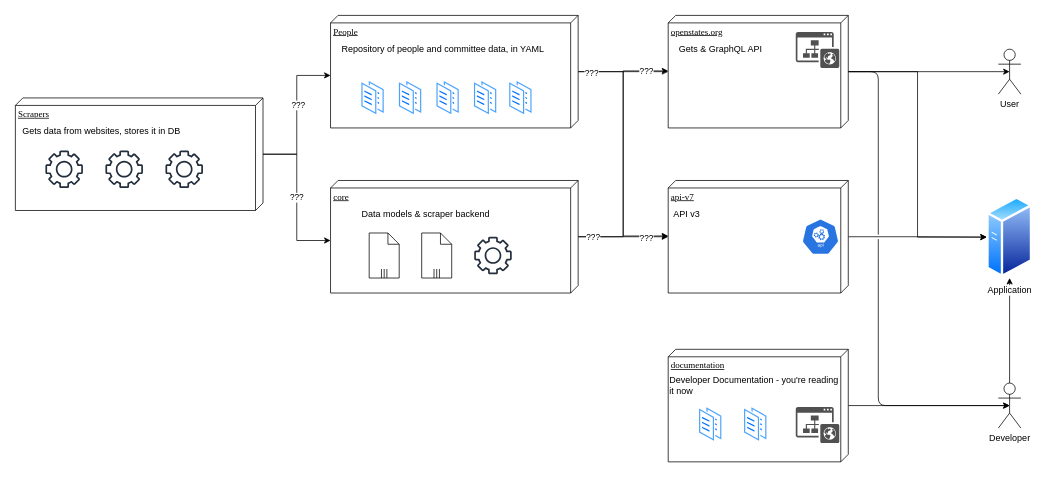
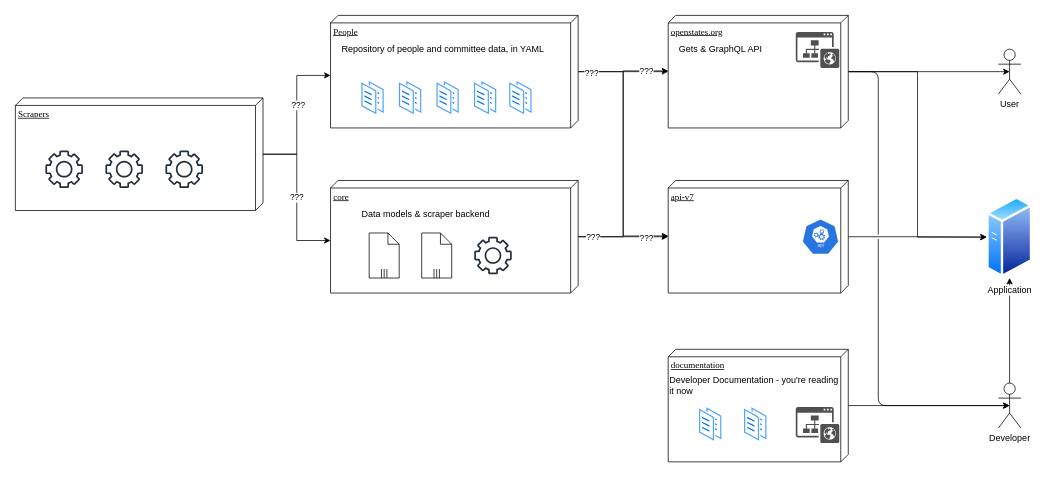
  <mxCell id="0" />
  <mxCell id="1" parent="0" />
  <mxCell id="2" style="edgeStyle=orthogonalEdgeStyle;rounded=0;orthogonalLoop=1;jettySize=auto;html=1;entryX=0;entryY=0;entryDx=80;entryDy=330;entryPerimeter=0;" edge="1" parent="1" source="5" target="9"><mxGeometry relative="1" as="geometry" /></mxCell>
  <mxCell id="3" value="???" style="edgeLabel;html=1;align=center;verticalAlign=middle;resizable=0;points=[];" vertex="1" connectable="0" parent="2"><mxGeometry x="0.139" y="-1" relative="1" as="geometry"><mxPoint as="offset" /></mxGeometry></mxCell>
  <mxCell id="4" value="???" style="edgeStyle=orthogonalEdgeStyle;rounded=0;orthogonalLoop=1;jettySize=auto;html=1;entryX=0;entryY=0;entryDx=80;entryDy=330;entryPerimeter=0;" edge="1" parent="1" source="5" target="15"><mxGeometry relative="1" as="geometry" /></mxCell>
  <mxCell id="5" value="Scrapers" style="verticalAlign=top;align=left;spacingTop=8;spacingLeft=2;spacingRight=12;shape=cube;size=10;direction=south;fontStyle=4;html=1;rounded=0;shadow=0;comic=0;labelBackgroundColor=none;strokeWidth=1;fontFamily=Verdana;fontSize=12" parent="1" vertex="1"><mxGeometry x="20" y="130" width="330" height="150" as="geometry" /></mxCell>
  <mxCell id="6" style="edgeStyle=orthogonalEdgeStyle;rounded=0;orthogonalLoop=1;jettySize=auto;html=1;endArrow=open;" edge="1" parent="1" source="9" target="32"><mxGeometry relative="1" as="geometry" /></mxCell>
  <mxCell id="7" style="edgeStyle=orthogonalEdgeStyle;rounded=0;orthogonalLoop=1;jettySize=auto;html=1;entryX=0.493;entryY=1;entryDx=0;entryDy=0;entryPerimeter=0;" edge="1" parent="1" source="9" target="37"><mxGeometry relative="1" as="geometry" /></mxCell>
  <mxCell id="8" value="???" style="edgeLabel;html=1;align=center;verticalAlign=middle;resizable=0;points=[];" vertex="1" connectable="0" parent="7"><mxGeometry x="-0.9" y="-1" relative="1" as="geometry"><mxPoint as="offset" /></mxGeometry></mxCell>
  <mxCell id="9" value="&lt;div&gt;People&lt;/div&gt;" style="verticalAlign=top;align=left;spacingTop=8;spacingLeft=2;spacingRight=12;shape=cube;size=10;direction=south;fontStyle=4;html=1;rounded=0;shadow=0;comic=0;labelBackgroundColor=none;strokeWidth=1;fontFamily=Verdana;fontSize=12" parent="1" vertex="1"><mxGeometry x="440" y="20" width="330" height="150" as="geometry" /></mxCell>
  <mxCell id="10" style="edgeStyle=orthogonalEdgeStyle;rounded=0;orthogonalLoop=1;jettySize=auto;html=1;entryX=0.493;entryY=1;entryDx=0;entryDy=0;entryPerimeter=0;" edge="1" parent="1" source="15" target="32"><mxGeometry relative="1" as="geometry" /></mxCell>
  <mxCell id="11" value="???" style="edgeLabel;html=1;align=center;verticalAlign=middle;resizable=0;points=[];" vertex="1" connectable="0" parent="10"><mxGeometry x="0.912" y="-2" relative="1" as="geometry"><mxPoint x="-15" y="-1" as="offset" /></mxGeometry></mxCell>
  <mxCell id="12" style="edgeStyle=orthogonalEdgeStyle;rounded=0;orthogonalLoop=1;jettySize=auto;html=1;" edge="1" parent="1" source="15" target="37"><mxGeometry relative="1" as="geometry" /></mxCell>
  <mxCell id="13" value="&lt;div&gt;???&lt;/div&gt;" style="edgeLabel;html=1;align=center;verticalAlign=middle;resizable=0;points=[];" vertex="1" connectable="0" parent="12"><mxGeometry x="-0.683" relative="1" as="geometry"><mxPoint as="offset" /></mxGeometry></mxCell>
  <mxCell id="14" value="???" style="edgeLabel;html=1;align=center;verticalAlign=middle;resizable=0;points=[];" vertex="1" connectable="0" parent="12"><mxGeometry x="0.75" y="-1" relative="1" as="geometry"><mxPoint x="-15" as="offset" /></mxGeometry></mxCell>
  <mxCell id="15" value="core" style="verticalAlign=top;align=left;spacingTop=8;spacingLeft=2;spacingRight=12;shape=cube;size=10;direction=south;fontStyle=4;html=1;rounded=0;shadow=0;comic=0;labelBackgroundColor=none;strokeWidth=1;fontFamily=Verdana;fontSize=12" parent="1" vertex="1"><mxGeometry x="440" y="240" width="330" height="150" as="geometry" /></mxCell>
- <mxCell id="16" value="Gets data from websites, stores it in DB" style="text;html=1;strokeColor=none;fillColor=none;align=center;verticalAlign=middle;whiteSpace=wrap;rounded=0;" vertex="1" parent="1"><mxGeometry x="20" y="160" width="230" height="30" as="geometry" /></mxCell>
  <mxCell id="17" value="Repository of people and committee data, in YAML" style="text;html=1;strokeColor=none;fillColor=none;align=center;verticalAlign=middle;whiteSpace=wrap;rounded=0;" vertex="1" parent="1"><mxGeometry x="440" y="50" width="300" height="30" as="geometry" /></mxCell>
  <mxCell id="18" value="" style="image;aspect=fixed;perimeter=ellipsePerimeter;html=1;align=center;shadow=0;dashed=0;spacingTop=3;image=img/lib/active_directory/documents.svg;" vertex="1" parent="1"><mxGeometry x="480" y="105" width="33" height="50" as="geometry" /></mxCell>
  <mxCell id="19" value="" style="image;aspect=fixed;perimeter=ellipsePerimeter;html=1;align=center;shadow=0;dashed=0;spacingTop=3;image=img/lib/active_directory/documents.svg;" vertex="1" parent="1"><mxGeometry x="530" y="105" width="33" height="50" as="geometry" /></mxCell>
  <mxCell id="20" value="" style="image;aspect=fixed;perimeter=ellipsePerimeter;html=1;align=center;shadow=0;dashed=0;spacingTop=3;image=img/lib/active_directory/documents.svg;" vertex="1" parent="1"><mxGeometry x="580" y="105" width="33" height="50" as="geometry" /></mxCell>
  <mxCell id="21" value="" style="image;aspect=fixed;perimeter=ellipsePerimeter;html=1;align=center;shadow=0;dashed=0;spacingTop=3;image=img/lib/active_directory/documents.svg;" vertex="1" parent="1"><mxGeometry x="630" y="105" width="33" height="50" as="geometry" /></mxCell>
  <mxCell id="22" value="" style="image;aspect=fixed;perimeter=ellipsePerimeter;html=1;align=center;shadow=0;dashed=0;spacingTop=3;image=img/lib/active_directory/documents.svg;" vertex="1" parent="1"><mxGeometry x="677" y="105" width="33" height="50" as="geometry" /></mxCell>
  <mxCell id="23" value="Data models &amp;amp; scraper backend" style="text;html=1;strokeColor=none;fillColor=none;align=center;verticalAlign=middle;whiteSpace=wrap;rounded=0;" vertex="1" parent="1"><mxGeometry x="461.5" y="270" width="210" height="30" as="geometry" /></mxCell>
  <mxCell id="24" value="" style="sketch=0;outlineConnect=0;fontColor=#232F3E;gradientColor=none;fillColor=#232F3D;strokeColor=none;dashed=0;verticalLabelPosition=bottom;verticalAlign=top;align=center;html=1;fontSize=12;fontStyle=0;aspect=fixed;pointerEvents=1;shape=mxgraph.aws4.gear;" vertex="1" parent="1"><mxGeometry x="631.5" y="315" width="50" height="50" as="geometry" /></mxCell>
  <mxCell id="25" value="" style="sketch=0;outlineConnect=0;fontColor=#232F3E;gradientColor=none;fillColor=#232F3D;strokeColor=none;dashed=0;verticalLabelPosition=bottom;verticalAlign=top;align=center;html=1;fontSize=12;fontStyle=0;aspect=fixed;pointerEvents=1;shape=mxgraph.aws4.gear;" vertex="1" parent="1"><mxGeometry x="60" y="200" width="50" height="50" as="geometry" /></mxCell>
  <mxCell id="26" value="" style="sketch=0;outlineConnect=0;fontColor=#232F3E;gradientColor=none;fillColor=#232F3D;strokeColor=none;dashed=0;verticalLabelPosition=bottom;verticalAlign=top;align=center;html=1;fontSize=12;fontStyle=0;aspect=fixed;pointerEvents=1;shape=mxgraph.aws4.gear;" vertex="1" parent="1"><mxGeometry x="140" y="200" width="50" height="50" as="geometry" /></mxCell>
  <mxCell id="27" value="" style="sketch=0;outlineConnect=0;fontColor=#232F3E;gradientColor=none;fillColor=#232F3D;strokeColor=none;dashed=0;verticalLabelPosition=bottom;verticalAlign=top;align=center;html=1;fontSize=12;fontStyle=0;aspect=fixed;pointerEvents=1;shape=mxgraph.aws4.gear;" vertex="1" parent="1"><mxGeometry x="220" y="200" width="50" height="50" as="geometry" /></mxCell>
  <mxCell id="28" value="" style="shape=mxgraph.bpmn.data;labelPosition=center;verticalLabelPosition=bottom;align=center;verticalAlign=top;size=15;html=1;bpmnTransferType=none;isCollection=1;" vertex="1" parent="1"><mxGeometry x="491.5" y="310" width="40" height="60" as="geometry" /></mxCell>
  <mxCell id="29" value="" style="shape=mxgraph.bpmn.data;labelPosition=center;verticalLabelPosition=bottom;align=center;verticalAlign=top;size=15;html=1;bpmnTransferType=none;isCollection=1;" vertex="1" parent="1"><mxGeometry x="561.5" y="310" width="40" height="60" as="geometry" /></mxCell>
  <mxCell id="30" style="edgeStyle=orthogonalEdgeStyle;rounded=0;orthogonalLoop=1;jettySize=auto;html=1;entryX=0.5;entryY=0.5;entryDx=0;entryDy=0;entryPerimeter=0;" edge="1" parent="1" source="32" target="48"><mxGeometry relative="1" as="geometry" /></mxCell>
  <mxCell id="31" style="edgeStyle=orthogonalEdgeStyle;rounded=0;orthogonalLoop=1;jettySize=auto;html=1;entryX=0;entryY=0.5;entryDx=0;entryDy=0;" edge="1" parent="1" source="32" target="49"><mxGeometry relative="1" as="geometry" /></mxCell>
  <mxCell id="32" value="openstates.org" style="verticalAlign=top;align=left;spacingTop=8;spacingLeft=2;spacingRight=12;shape=cube;size=10;direction=south;fontStyle=4;html=1;rounded=0;shadow=0;comic=0;labelBackgroundColor=none;strokeWidth=1;fontFamily=Verdana;fontSize=12" vertex="1" parent="1"><mxGeometry x="890" y="20" width="240" height="150" as="geometry" /></mxCell>
  <mxCell id="33" value="Gets &amp;amp; GraphQL API" style="text;html=1;strokeColor=none;fillColor=none;align=center;verticalAlign=middle;whiteSpace=wrap;rounded=0;" vertex="1" parent="1"><mxGeometry x="890" y="50" width="140" height="30" as="geometry" /></mxCell>
  <mxCell id="34" value="" style="sketch=0;pointerEvents=1;shadow=0;dashed=0;html=1;strokeColor=none;fillColor=#505050;labelPosition=center;verticalLabelPosition=bottom;verticalAlign=top;outlineConnect=0;align=center;shape=mxgraph.office.sites.website_public;" vertex="1" parent="1"><mxGeometry x="1060" y="42" width="58" height="48" as="geometry" /></mxCell>
  <mxCell id="35" value="" style="shape=image;html=1;verticalAlign=top;verticalLabelPosition=bottom;labelBackgroundColor=#ffffff;imageAspect=0;aspect=fixed;image=https://cdn3.iconfinder.com/data/icons/brands-pack/240/graphql-128.png" vertex="1" parent="1"><mxGeometry x="1060" y="100" width="58" height="58" as="geometry" /></mxCell>
  <mxCell id="36" style="edgeStyle=orthogonalEdgeStyle;rounded=0;orthogonalLoop=1;jettySize=auto;html=1;" edge="1" parent="1" source="37" target="49"><mxGeometry relative="1" as="geometry" /></mxCell>
  <mxCell id="37" value="api-v7" style="verticalAlign=top;align=left;spacingTop=8;spacingLeft=2;spacingRight=12;shape=cube;size=10;direction=south;fontStyle=4;html=1;rounded=0;shadow=0;comic=0;labelBackgroundColor=none;strokeWidth=1;fontFamily=Verdana;fontSize=12" vertex="1" parent="1"><mxGeometry x="890" y="240" width="240" height="150" as="geometry" /></mxCell>
- <mxCell id="38" value="API v3" style="text;html=1;strokeColor=none;fillColor=none;align=center;verticalAlign=middle;whiteSpace=wrap;rounded=0;" vertex="1" parent="1"><mxGeometry x="890" y="270" width="50" height="30" as="geometry" /></mxCell>
  <mxCell id="39" value="" style="sketch=0;html=1;dashed=0;whitespace=wrap;fillColor=#2875E2;strokeColor=#ffffff;points=[[0.005,0.63,0],[0.1,0.2,0],[0.9,0.2,0],[0.5,0,0],[0.995,0.63,0],[0.72,0.99,0],[0.5,1,0],[0.28,0.99,0]];verticalLabelPosition=bottom;align=center;verticalAlign=top;shape=mxgraph.kubernetes.icon;prIcon=api" vertex="1" parent="1"><mxGeometry x="1068" y="291" width="50" height="48" as="geometry" /></mxCell>
  <mxCell id="40" style="edgeStyle=orthogonalEdgeStyle;rounded=0;orthogonalLoop=1;jettySize=auto;html=1;entryX=0.5;entryY=0.5;entryDx=0;entryDy=0;entryPerimeter=0;" edge="1" parent="1" source="41" target="47"><mxGeometry relative="1" as="geometry" /></mxCell>
  <mxCell id="41" value="documentation" style="verticalAlign=top;align=left;spacingTop=8;spacingLeft=2;spacingRight=12;shape=cube;size=10;direction=south;fontStyle=4;html=1;rounded=0;shadow=0;comic=0;labelBackgroundColor=none;strokeWidth=1;fontFamily=Verdana;fontSize=12" vertex="1" parent="1"><mxGeometry x="890" y="465" width="240" height="150" as="geometry" /></mxCell>
  <mxCell id="42" value="Developer Documentation - you're reading it now" style="text;html=1;strokeColor=none;fillColor=none;align=left;verticalAlign=middle;whiteSpace=wrap;rounded=0;" vertex="1" parent="1"><mxGeometry x="890" y="495" width="230" height="35" as="geometry" /></mxCell>
  <mxCell id="43" value="" style="image;aspect=fixed;perimeter=ellipsePerimeter;html=1;align=center;shadow=0;dashed=0;spacingTop=3;image=img/lib/active_directory/documents.svg;" vertex="1" parent="1"><mxGeometry x="930" y="540" width="33" height="50" as="geometry" /></mxCell>
  <mxCell id="44" value="" style="image;aspect=fixed;perimeter=ellipsePerimeter;html=1;align=center;shadow=0;dashed=0;spacingTop=3;image=img/lib/active_directory/documents.svg;" vertex="1" parent="1"><mxGeometry x="990" y="540" width="33" height="50" as="geometry" /></mxCell>
  <mxCell id="45" value="" style="sketch=0;pointerEvents=1;shadow=0;dashed=0;html=1;strokeColor=none;fillColor=#505050;labelPosition=center;verticalLabelPosition=bottom;verticalAlign=top;outlineConnect=0;align=center;shape=mxgraph.office.sites.website_public;" vertex="1" parent="1"><mxGeometry x="1060" y="542" width="58" height="48" as="geometry" /></mxCell>
  <mxCell id="46" style="edgeStyle=orthogonalEdgeStyle;rounded=0;orthogonalLoop=1;jettySize=auto;html=1;" edge="1" parent="1" source="47" target="49"><mxGeometry relative="1" as="geometry" /></mxCell>
  <mxCell id="47" value="Developer" style="shape=umlActor;verticalLabelPosition=bottom;verticalAlign=top;html=1;outlineConnect=0;" vertex="1" parent="1"><mxGeometry x="1330" y="510" width="30" height="60" as="geometry" /></mxCell>
  <mxCell id="48" value="User" style="shape=umlActor;verticalLabelPosition=bottom;verticalAlign=top;html=1;outlineConnect=0;" vertex="1" parent="1"><mxGeometry x="1330" y="65" width="30" height="60" as="geometry" /></mxCell>
  <mxCell id="49" value="Application" style="image;aspect=fixed;perimeter=ellipsePerimeter;html=1;align=center;shadow=0;dashed=0;spacingTop=3;image=img/lib/active_directory/generic_server.svg;" vertex="1" parent="1"><mxGeometry x="1314.48" y="261" width="61.04" height="109" as="geometry" /></mxCell>
  <mxCell id="50" style="edgeStyle=orthogonalEdgeStyle;orthogonalLoop=1;jettySize=auto;html=1;entryX=0.5;entryY=0.5;entryDx=0;entryDy=0;entryPerimeter=0;jumpStyle=gap;shadow=0;rounded=1;strokeWidth=1;" edge="1" parent="1" source="32" target="47"><mxGeometry relative="1" as="geometry"><Array as="points"><mxPoint x="1170" y="95" /><mxPoint x="1170" y="540" /></Array></mxGeometry></mxCell>
